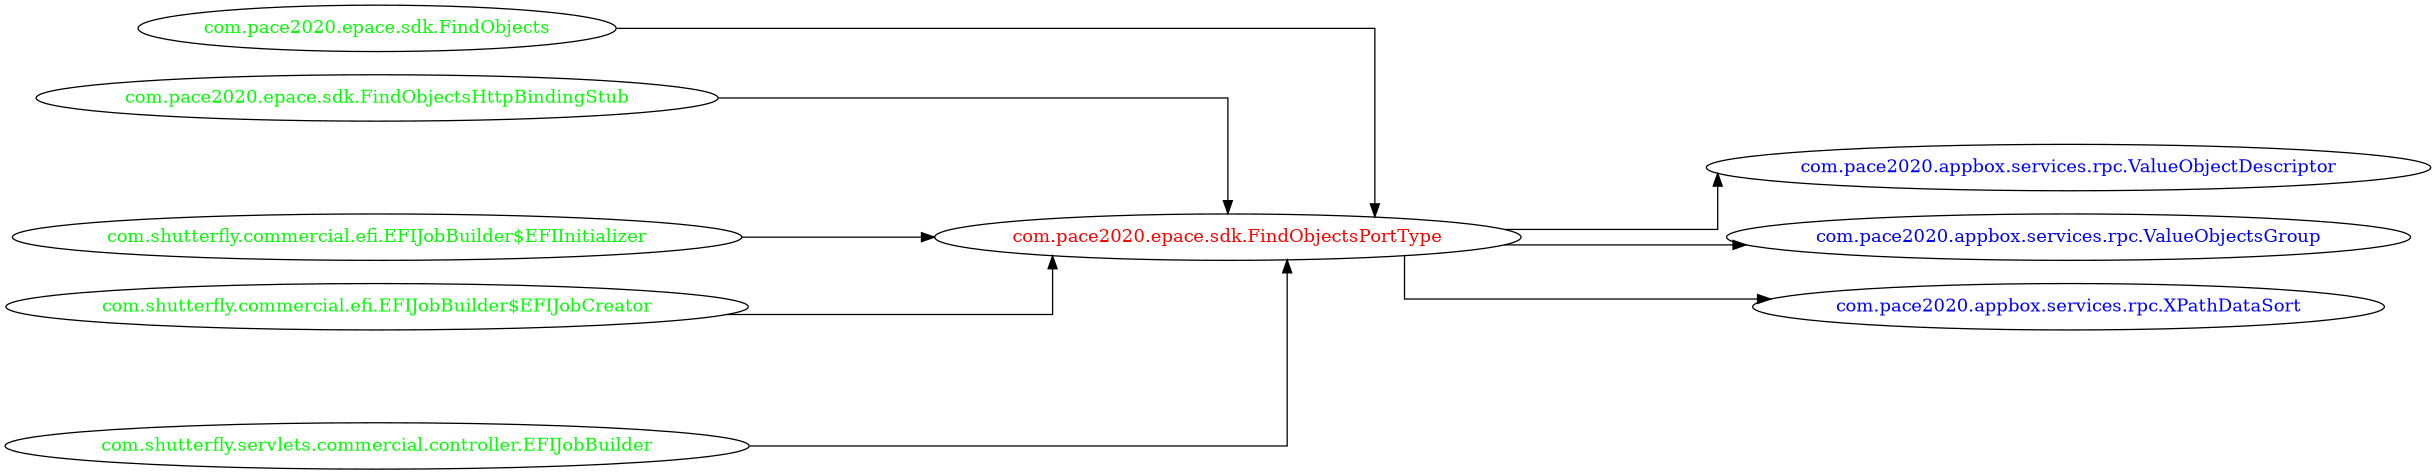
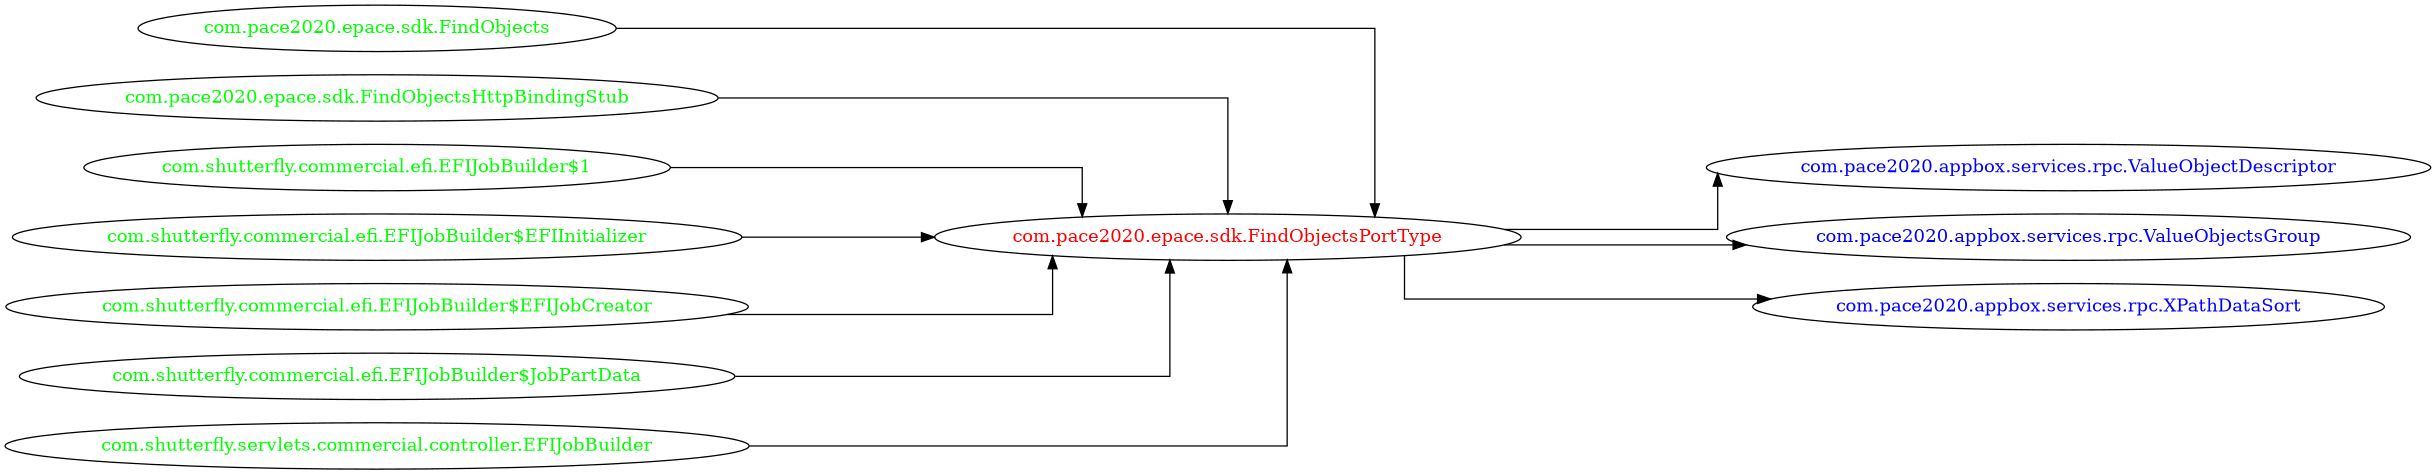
  digraph {
    concentrate=true
    rankdir=LR
    ranksep=2.0
    splines=ortho
    node [fontcolor=green]
    "com.pace2020.epace.sdk.FindObjectsPortType" [fontcolor=red]
    "com.pace2020.appbox.services.rpc.ValueObjectDescriptor" [fontcolor=blue]
    "com.pace2020.appbox.services.rpc.ValueObjectsGroup" [fontcolor=blue]
    "com.pace2020.appbox.services.rpc.XPathDataSort" [fontcolor=blue]
    "com.pace2020.epace.sdk.FindObjects"
    "com.pace2020.epace.sdk.FindObjectsHttpBindingStub"
+   "com.shutterfly.commercial.efi.EFIJobBuilder$1"
    "com.shutterfly.commercial.efi.EFIJobBuilder$EFIInitializer"
    "com.shutterfly.commercial.efi.EFIJobBuilder$EFIJobCreator"
+   "com.shutterfly.commercial.efi.EFIJobBuilder$JobPartData"
    n11 [label="com.shutterfly.servlets.commercial.controller.EFIJobBuilder"]
    "com.pace2020.epace.sdk.FindObjectsPortType" -> "com.pace2020.appbox.services.rpc.ValueObjectDescriptor"
    "com.pace2020.epace.sdk.FindObjectsPortType" -> "com.pace2020.appbox.services.rpc.ValueObjectsGroup"
    "com.pace2020.epace.sdk.FindObjectsPortType" -> "com.pace2020.appbox.services.rpc.XPathDataSort"
    "com.pace2020.epace.sdk.FindObjects" -> "com.pace2020.epace.sdk.FindObjectsPortType"
    "com.pace2020.epace.sdk.FindObjectsHttpBindingStub" -> "com.pace2020.epace.sdk.FindObjectsPortType"
+   "com.shutterfly.commercial.efi.EFIJobBuilder$1" -> "com.pace2020.epace.sdk.FindObjectsPortType"
    "com.shutterfly.commercial.efi.EFIJobBuilder$EFIInitializer" -> "com.pace2020.epace.sdk.FindObjectsPortType"
    "com.shutterfly.commercial.efi.EFIJobBuilder$EFIJobCreator" -> "com.pace2020.epace.sdk.FindObjectsPortType"
+   "com.shutterfly.commercial.efi.EFIJobBuilder$JobPartData" -> "com.pace2020.epace.sdk.FindObjectsPortType"
    n11 -> "com.pace2020.epace.sdk.FindObjectsPortType"
  }
